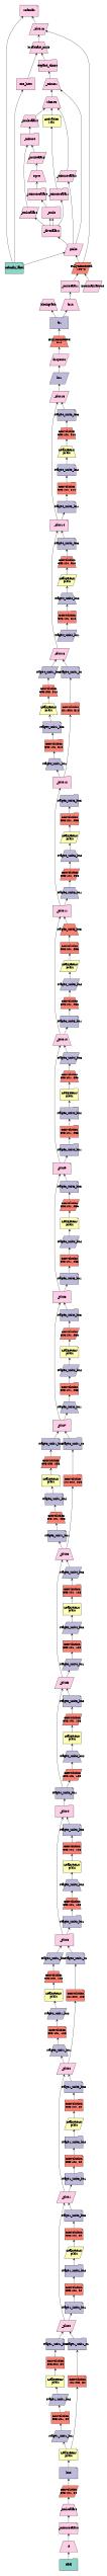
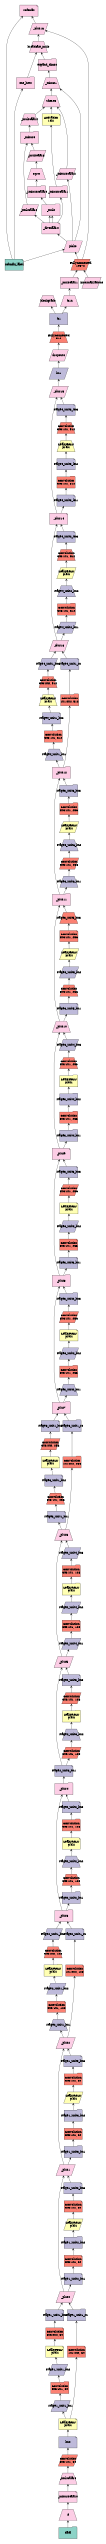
  digraph {
    node [fillcolor="#bebada" fixedsize=true shape=note style=filled]
    edge [arrowtail=open dir=back]
    n1 [fillcolor="#8dd3c7" height=0.8034 label=data shape=folder width=1.3]
    n2 [fillcolor="#fccde5" height=0.8034 label=id shape=trapezium width=1.3]
    n3 [fillcolor="#fccde5" height=0.8034 label=_minusscalar0 width=1.3]
    n4 [fillcolor="#fccde5" height=0.8034 label=_mulscalar0 shape=trapezium width=1.3]
    n5 [fillcolor="#fb8072" height=0.8034 label="Convolution\n3x3/1x1, 64" shape=parallelogram width=1.3]
    n6 [height=0.8034 label=bn0 width=1.3]
    n7 [fillcolor="#ffffb3" height=0.8034 label="LeakyReLU\nprelu" width=1.3]
    n8 [height=0.8034 label=stage1_unit1_bn1 shape=parallelogram width=1.3]
    n9 [fillcolor="#fb8072" height=0.8034 label="Convolution\n3x3/1x1, 64" shape=folder width=1.3]
    n10 [height=0.8034 label=stage1_unit1_bn2 shape=parallelogram width=1.3]
    n11 [fillcolor="#ffffb3" height=0.8034 label="LeakyReLU\nprelu" width=1.3]
    n12 [fillcolor="#fb8072" height=0.8034 label="Convolution\n3x3/2x2, 64" width=1.3]
    n13 [height=0.8034 label=stage1_unit1_bn3 width=1.3]
    n14 [fillcolor="#fb8072" height=0.8034 label="Convolution\n1x1/2x2, 64" width=1.3]
    n15 [height=0.8034 label=stage1_unit1_sc shape=folder width=1.3]
    n16 [fillcolor="#fccde5" height=0.8034 label=_plus0 shape=parallelogram width=1.3]
    n17 [height=0.8034 label=stage1_unit2_bn1 width=1.3]
    n18 [fillcolor="#fb8072" height=0.8034 label="Convolution\n3x3/1x1, 64" width=1.3]
    n19 [height=0.8034 label=stage1_unit2_bn2 shape=folder width=1.3]
    n20 [fillcolor="#ffffb3" height=0.8034 label="LeakyReLU\nprelu" shape=parallelogram width=1.3]
    n21 [fillcolor="#fb8072" height=0.8034 label="Convolution\n3x3/1x1, 64" width=1.3]
    n22 [height=0.8034 label=stage1_unit2_bn3 width=1.3]
    n23 [fillcolor="#fccde5" height=0.8034 label=_plus1 shape=parallelogram width=1.3]
    n24 [height=0.8034 label=stage1_unit3_bn1 shape=folder width=1.3]
    n25 [fillcolor="#fb8072" height=0.8034 label="Convolution\n3x3/1x1, 64" width=1.3]
    n26 [height=0.8034 label=stage1_unit3_bn2 shape=folder width=1.3]
    n27 [fillcolor="#ffffb3" height=0.8034 label="LeakyReLU\nprelu" shape=parallelogram width=1.3]
    n28 [fillcolor="#fb8072" height=0.8034 label="Convolution\n3x3/1x1, 64" shape=folder width=1.3]
    n29 [height=0.8034 label=stage1_unit3_bn3 width=1.3]
    n30 [fillcolor="#fccde5" height=0.8034 label=_plus2 shape=parallelogram width=1.3]
    n31 [height=0.8034 label=stage2_unit1_bn1 shape=trapezium width=1.3]
    n32 [fillcolor="#fb8072" height=0.8034 label="Convolution\n3x3/1x1, 128" width=1.3]
    n33 [height=0.8034 label=stage2_unit1_bn2 shape=parallelogram width=1.3]
    n34 [fillcolor="#ffffb3" height=0.8034 label="LeakyReLU\nprelu" shape=folder width=1.3]
    n35 [fillcolor="#fb8072" height=0.8034 label="Convolution\n3x3/2x2, 128" shape=trapezium width=1.3]
    n36 [height=0.8034 label=stage2_unit1_bn3 shape=parallelogram width=1.3]
    n37 [fillcolor="#fb8072" height=0.8034 label="Convolution\n1x1/2x2, 128" width=1.3]
    n38 [height=0.8034 label=stage2_unit1_sc width=1.3]
    n39 [fillcolor="#fccde5" height=0.8034 label=_plus3 shape=folder width=1.3]
    n40 [height=0.8034 label=stage2_unit2_bn1 shape=folder width=1.3]
    n41 [fillcolor="#fb8072" height=0.8034 label="Convolution\n3x3/1x1, 128" shape=trapezium width=1.3]
    n42 [height=0.8034 label=stage2_unit2_bn2 shape=trapezium width=1.3]
    n43 [fillcolor="#ffffb3" height=0.8034 label="LeakyReLU\nprelu" width=1.3]
    n44 [fillcolor="#fb8072" height=0.8034 label="Convolution\n3x3/1x1, 128" shape=folder width=1.3]
    n45 [height=0.8034 label=stage2_unit2_bn3 width=1.3]
    n46 [fillcolor="#fccde5" height=0.8034 label=_plus4 shape=folder width=1.3]
    n47 [height=0.8034 label=stage2_unit3_bn1 width=1.3]
    n48 [fillcolor="#fb8072" height=0.8034 label="Convolution\n3x3/1x1, 128" shape=parallelogram width=1.3]
    n49 [height=0.8034 label=stage2_unit3_bn2 shape=trapezium width=1.3]
    n50 [fillcolor="#ffffb3" height=0.8034 label="LeakyReLU\nprelu" shape=folder width=1.3]
    n51 [fillcolor="#fb8072" height=0.8034 label="Convolution\n3x3/1x1, 128" shape=parallelogram width=1.3]
    n52 [height=0.8034 label=stage2_unit3_bn3 width=1.3]
    n53 [fillcolor="#fccde5" height=0.8034 label=_plus5 shape=parallelogram width=1.3]
    n54 [height=0.8034 label=stage2_unit4_bn1 shape=parallelogram width=1.3]
    n55 [fillcolor="#fb8072" height=0.8034 label="Convolution\n3x3/1x1, 128" width=1.3]
    n56 [height=0.8034 label=stage2_unit4_bn2 shape=parallelogram width=1.3]
    n57 [fillcolor="#ffffb3" height=0.8034 label="LeakyReLU\nprelu" shape=folder width=1.3]
    n58 [fillcolor="#fb8072" height=0.8034 label="Convolution\n3x3/1x1, 128" shape=folder width=1.3]
    n59 [height=0.8034 label=stage2_unit4_bn3 shape=parallelogram width=1.3]
    n60 [fillcolor="#fccde5" height=0.8034 label=_plus6 shape=trapezium width=1.3]
    n61 [height=0.8034 label=stage3_unit1_bn1 width=1.3]
    n62 [fillcolor="#fb8072" height=0.8034 label="Convolution\n3x3/1x1, 256" shape=trapezium width=1.3]
    n63 [height=0.8034 label=stage3_unit1_bn2 width=1.3]
    n64 [fillcolor="#ffffb3" height=0.8034 label="LeakyReLU\nprelu" width=1.3]
    n65 [fillcolor="#fb8072" height=0.8034 label="Convolution\n3x3/2x2, 256" shape=parallelogram width=1.3]
    n66 [height=0.8034 label=stage3_unit1_bn3 width=1.3]
    n67 [fillcolor="#fb8072" height=0.8034 label="Convolution\n1x1/2x2, 256" shape=folder width=1.3]
    n68 [height=0.8034 label=stage3_unit1_sc shape=folder width=1.3]
    n69 [fillcolor="#fccde5" height=0.8034 label=_plus7 shape=folder width=1.3]
    n70 [height=0.8034 label=stage3_unit2_bn1 shape=trapezium width=1.3]
    n71 [fillcolor="#fb8072" height=0.8034 label="Convolution\n3x3/1x1, 256" shape=folder width=1.3]
    n72 [height=0.8034 label=stage3_unit2_bn2 shape=parallelogram width=1.3]
    n73 [fillcolor="#ffffb3" height=0.8034 label="LeakyReLU\nprelu" width=1.3]
    n74 [fillcolor="#fb8072" height=0.8034 label="Convolution\n3x3/1x1, 256" shape=parallelogram width=1.3]
    n75 [height=0.8034 label=stage3_unit2_bn3 shape=folder width=1.3]
    n76 [fillcolor="#fccde5" height=0.8034 label=_plus8 shape=folder width=1.3]
    n77 [height=0.8034 label=stage3_unit3_bn1 width=1.3]
    n78 [fillcolor="#fb8072" height=0.8034 label="Convolution\n3x3/1x1, 256" width=1.3]
    n79 [height=0.8034 label=stage3_unit3_bn2 shape=parallelogram width=1.3]
    n80 [fillcolor="#ffffb3" height=0.8034 label="LeakyReLU\nprelu" width=1.3]
    n81 [fillcolor="#fb8072" height=0.8034 label="Convolution\n3x3/1x1, 256" shape=parallelogram width=1.3]
    n82 [height=0.8034 label=stage3_unit3_bn3 width=1.3]
    n83 [fillcolor="#fccde5" height=0.8034 label=_plus9 width=1.3]
    n84 [height=0.8034 label=stage3_unit4_bn1 shape=folder width=1.3]
    n85 [fillcolor="#fb8072" height=0.8034 label="Convolution\n3x3/1x1, 256" shape=folder width=1.3]
    n86 [height=0.8034 label=stage3_unit4_bn2 shape=folder width=1.3]
    n87 [fillcolor="#ffffb3" height=0.8034 label="LeakyReLU\nprelu" shape=folder width=1.3]
    n88 [fillcolor="#fb8072" height=0.8034 label="Convolution\n3x3/1x1, 256" shape=trapezium width=1.3]
    n89 [height=0.8034 label=stage3_unit4_bn3 shape=parallelogram width=1.3]
    n90 [fillcolor="#fccde5" height=0.8034 label=_plus10 shape=trapezium width=1.3]
    n91 [height=0.8034 label=stage3_unit5_bn1 width=1.3]
    n92 [fillcolor="#fb8072" height=0.8034 label="Convolution\n3x3/1x1, 256" shape=trapezium width=1.3]
    n93 [height=0.8034 label=stage3_unit5_bn2 shape=parallelogram width=1.3]
    n94 [fillcolor="#ffffb3" height=0.8034 label="LeakyReLU\nprelu" shape=parallelogram width=1.3]
    n95 [fillcolor="#fb8072" height=0.8034 label="Convolution\n3x3/1x1, 256" width=1.3]
    n96 [fillcolor="#fb8072" height=0.8034 label=stage3_unit5_bn3 shape=trapezium width=1.3]
    n97 [fillcolor="#fccde5" height=0.8034 label=_plus11 shape=folder width=1.3]
    n98 [height=0.8034 label=stage3_unit6_bn1 shape=trapezium width=1.3]
    n99 [fillcolor="#fb8072" height=0.8034 label="Convolution\n3x3/1x1, 256" shape=parallelogram width=1.3]
    n100 [height=0.8034 label=stage3_unit6_bn2 shape=trapezium width=1.3]
    n101 [fillcolor="#ffffb3" height=0.8034 label="LeakyReLU\nprelu" shape=parallelogram width=1.3]
    n102 [fillcolor="#fb8072" height=0.8034 label="Convolution\n3x3/1x1, 256" shape=folder width=1.3]
    n103 [height=0.8034 label=stage3_unit6_bn3 shape=folder width=1.3]
    n104 [fillcolor="#fccde5" height=0.8034 label=_plus12 shape=folder width=1.3]
    n105 [height=0.8034 label=stage4_unit1_bn1 shape=trapezium width=1.3]
    n106 [fillcolor="#fb8072" height=0.8034 label="Convolution\n3x3/1x1, 512" shape=folder width=1.3]
    n107 [height=0.8034 label=stage4_unit1_bn2 width=1.3]
    n108 [fillcolor="#ffffb3" height=0.8034 label="LeakyReLU\nprelu" shape=trapezium width=1.3]
    n109 [fillcolor="#fb8072" height=0.8034 label="Convolution\n3x3/2x2, 512" shape=trapezium width=1.3]
    n110 [height=0.8034 label=stage4_unit1_bn3 shape=parallelogram width=1.3]
    n111 [fillcolor="#fb8072" height=0.8034 label="Convolution\n1x1/2x2, 512" shape=folder width=1.3]
    n112 [height=0.8034 label=stage4_unit1_sc width=1.3]
    n113 [fillcolor="#fccde5" height=0.8034 label=_plus13 shape=parallelogram width=1.3]
    n114 [height=0.8034 label=stage4_unit2_bn1 shape=parallelogram width=1.3]
    n115 [fillcolor="#fb8072" height=0.8034 label="Convolution\n3x3/1x1, 512" shape=folder width=1.3]
    n116 [height=0.8034 label=stage4_unit2_bn2 shape=trapezium width=1.3]
    n117 [fillcolor="#ffffb3" height=0.8034 label="LeakyReLU\nprelu" shape=parallelogram width=1.3]
    n118 [fillcolor="#fb8072" height=0.8034 label="Convolution\n3x3/1x1, 512" shape=trapezium width=1.3]
    n119 [height=0.8034 label=stage4_unit2_bn3 width=1.3]
    n120 [fillcolor="#fccde5" height=0.8034 label=_plus14 width=1.3]
    n121 [height=0.8034 label=stage4_unit3_bn1 width=1.3]
    n122 [fillcolor="#fb8072" height=0.8034 label="Convolution\n3x3/1x1, 512" shape=folder width=1.3]
    n123 [height=0.8034 label=stage4_unit3_bn2 width=1.3]
    n124 [fillcolor="#ffffb3" height=0.8034 label="LeakyReLU\nprelu" shape=trapezium width=1.3]
    n125 [fillcolor="#fb8072" height=0.8034 label="Convolution\n3x3/1x1, 512" shape=trapezium width=1.3]
    n126 [height=0.8034 label=stage4_unit3_bn3 width=1.3]
    n127 [fillcolor="#fccde5" height=0.8034 label=_plus15 shape=parallelogram width=1.3]
    n128 [height=0.8034 label=bn1 shape=parallelogram width=1.3]
    n129 [fillcolor="#fccde5" height=0.8034 label=dropout0 shape=parallelogram width=1.3]
    n130 [fillcolor="#fb8072" height=0.8034 label="FullyConnected\n512" shape=trapezium width=1.3]
    n131 [height=0.8034 label=fc1 shape=folder width=1.3]
    n132 [fillcolor="#fccde5" height=0.8034 label=blockgrad0 shape=trapezium width=1.3]
    n133 [fillcolor="#fccde5" height=0.8034 label=fc1n shape=trapezium width=1.3]
    n134 [fillcolor="#fccde5" height=0.8034 label=_mulscalar1 width=1.3]
    n135 [fillcolor="#fccde5" height=0.8034 label=l2normalization0 shape=parallelogram width=1.3]
    n136 [fillcolor="#fb8072" height=0.8034 label="FullyConnected\n10572" shape=parallelogram width=1.3]
    n137 [fillcolor="#8dd3c7" height=0.8034 label=softmax_label width=1.3]
    n138 [fillcolor="#fccde5" height=0.8034 label=one_hot0 shape=folder width=1.3]
    n139 [fillcolor="#fccde5" height=0.8034 label=pick0 shape=parallelogram width=1.3]
    n140 [fillcolor="#fccde5" height=0.8034 label=_divscalar0 width=1.3]
    n141 [fillcolor="#fccde5" height=0.8034 label=_minusscalar1 shape=folder width=1.3]
    n142 [fillcolor="#ffffb3" height=0.8034 label="Activation\nrelu" width=1.3]
    n143 [fillcolor="#fccde5" height=0.8034 label=_mulscalar2 shape=parallelogram width=1.3]
    n144 [fillcolor="#fccde5" height=0.8034 label=_mul0 shape=folder width=1.3]
    n145 [fillcolor="#fccde5" height=0.8034 label=_rminusscalar0 shape=folder width=1.3]
    n146 [fillcolor="#fccde5" height=0.8034 label=sqrt0 shape=trapezium width=1.3]
    n147 [fillcolor="#fccde5" height=0.8034 label=_mulscalar3 shape=parallelogram width=1.3]
    n148 [fillcolor="#fccde5" height=0.8034 label=_minus0 shape=folder width=1.3]
    n149 [fillcolor="#fccde5" height=0.8034 label=_mulscalar4 shape=trapezium width=1.3]
    n150 [fillcolor="#fccde5" height=0.8034 label=_minusscalar2 shape=parallelogram width=1.3]
    n151 [fillcolor="#fccde5" height=0.8034 label=where0 shape=trapezium width=1.3]
    n152 [fillcolor="#fccde5" height=0.8034 label=_minus1 shape=trapezium width=1.3]
    n153 [fillcolor="#fccde5" height=0.8034 label=expand_dims0 shape=folder width=1.3]
    n154 [fillcolor="#fccde5" height=0.8034 label=broadcast_mul0 shape=trapezium width=1.3]
    n155 [fillcolor="#fccde5" height=0.8034 label=_plus16 shape=parallelogram width=1.3]
    n156 [fillcolor="#fccde5" height=0.8034 label=softmax width=1.3]
    n2 -> n1
    n3 -> n2
    n4 -> n3
    n5 -> n4
    n6 -> n5
    n7 -> n6
    n8 -> n7
    n9 -> n8
    n10 -> n9
    n11 -> n10
    n12 -> n11
    n13 -> n12
    n14 -> n7
    n15 -> n14
    n16 -> n13
    n16 -> n15
    n17 -> n16
    n18 -> n17
    n19 -> n18
    n20 -> n19
    n21 -> n20
    n22 -> n21
    n23 -> n16
    n23 -> n22
    n24 -> n23
    n25 -> n24
    n26 -> n25
    n27 -> n26
    n28 -> n27
    n29 -> n28
    n30 -> n23
    n30 -> n29
    n31 -> n30
    n32 -> n31
    n33 -> n32
    n34 -> n33
    n35 -> n34
    n36 -> n35
    n37 -> n30
    n38 -> n37
    n39 -> n36
    n39 -> n38
    n40 -> n39
    n41 -> n40
    n42 -> n41
    n43 -> n42
    n44 -> n43
    n45 -> n44
    n46 -> n39
    n46 -> n45
    n47 -> n46
    n48 -> n47
    n49 -> n48
    n50 -> n49
    n51 -> n50
    n52 -> n51
    n53 -> n47
    n53 -> n52
    n54 -> n53
    n55 -> n54
    n56 -> n55
    n57 -> n56
    n58 -> n57
    n59 -> n58
    n60 -> n53
    n60 -> n59
    n61 -> n60
    n62 -> n61
    n63 -> n62
    n64 -> n63
    n65 -> n64
    n66 -> n65
    n67 -> n60
    n68 -> n67
    n69 -> n66
    n69 -> n68
    n70 -> n69
    n71 -> n70
    n72 -> n71
    n73 -> n72
    n74 -> n73
    n75 -> n74
    n76 -> n69
    n76 -> n75
    n77 -> n76
    n78 -> n77
    n79 -> n78
    n80 -> n79
    n81 -> n80
    n82 -> n81
    n83 -> n76
    n83 -> n82
    n84 -> n83
    n85 -> n84
    n86 -> n85
    n87 -> n86
    n88 -> n87
    n89 -> n88
    n90 -> n83
    n90 -> n89
    n91 -> n90
    n92 -> n91
    n93 -> n92
    n94 -> n93
    n95 -> n94
    n96 -> n95
    n97 -> n90
    n97 -> n96
    n98 -> n97
    n99 -> n98
    n100 -> n99
    n101 -> n100
    n102 -> n101
    n103 -> n102
    n104 -> n97
+   n104 -> n103
    n105 -> n104
    n106 -> n105
    n107 -> n106
    n108 -> n107
    n109 -> n108
    n110 -> n109
    n111 -> n104
    n112 -> n111
    n113 -> n110
    n113 -> n112
+   n114 -> n113
    n115 -> n114
    n116 -> n115
    n117 -> n116
    n118 -> n117
    n119 -> n118
    n120 -> n113
    n120 -> n119
    n121 -> n120
    n122 -> n121
    n123 -> n122
    n124 -> n123
    n125 -> n124
    n126 -> n125
    n127 -> n120
    n127 -> n126
    n128 -> n127
    n129 -> n128
    n130 -> n129
    n131 -> n130
    n132 -> n131
    n133 -> n131
    n134 -> n133
    n136 -> n134
    n136 -> n135
    n138 -> n137
    n139 -> n136
    n139 -> n137
    n140 -> n139
    n141 -> n140
    n142 -> n141
    n143 -> n140
    n144 -> n140
    n144 -> n140
    n145 -> n144
    n146 -> n145
    n147 -> n146
    n148 -> n143
    n148 -> n147
    n149 -> n148
    n150 -> n139
    n151 -> n142
    n151 -> n149
    n151 -> n150
    n152 -> n139
    n152 -> n151
    n153 -> n152
    n154 -> n138
    n154 -> n153
    n155 -> n136
    n155 -> n154
    n156 -> n137
    n156 -> n155
  }
